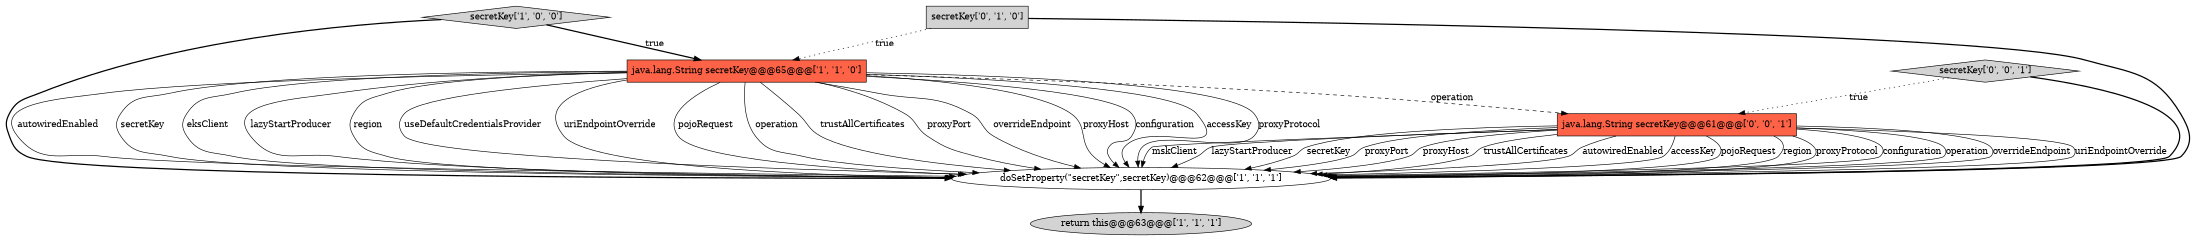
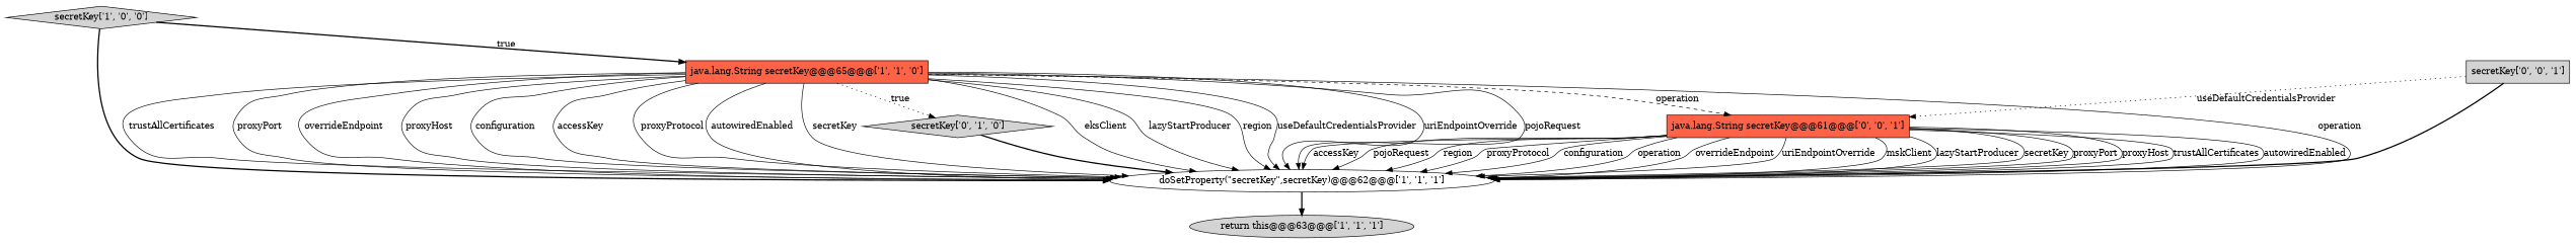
  digraph {
    node [fillcolor=lightgray shape=diamond style=filled]
    edge [style=solid]
    n1 [label="secretKey['1', '0', '0']"]
    n2 [fillcolor=tomato label="java.lang.String secretKey@@@65@@@['1', '1', '0']" shape=box]
    n3 [fillcolor=white label="doSetProperty(\"secretKey\",secretKey)@@@62@@@['1', '1', '1']" shape=ellipse]
    n4 [fillcolor=tomato label="java.lang.String secretKey@@@61@@@['0', '0', '1']" shape=box]
    n5 [label="return this@@@63@@@['1', '1', '1']" shape=ellipse]
-   n6 [label="secretKey['0', '0', '1']"]
-   n7 [label="secretKey['0', '1', '0']" shape=box]
+   n6 [label="secretKey['0', '0', '1']" shape=box]
+   n7 [label="secretKey['0', '1', '0']"]
    n1 -> n2 [label=true style=bold]
    n1 -> n3 [style=bold]
    n2 -> n3 [label=autowiredEnabled]
    n2 -> n3 [label=secretKey]
    n2 -> n3 [label=eksClient]
    n2 -> n3 [label=lazyStartProducer]
    n2 -> n3 [label=region]
    n2 -> n3 [label=useDefaultCredentialsProvider]
    n2 -> n3 [label=uriEndpointOverride]
    n2 -> n3 [label=pojoRequest]
    n2 -> n3 [label=operation]
    n2 -> n3 [label=trustAllCertificates]
    n2 -> n3 [label=proxyPort]
    n2 -> n3 [label=overrideEndpoint]
    n2 -> n3 [label=proxyHost]
    n2 -> n3 [label=configuration]
    n2 -> n3 [label=accessKey]
    n2 -> n3 [label=proxyProtocol]
    n2 -> n4 [label=operation style=dashed]
    n3 -> n5 [style=bold]
    n4 -> n3 [label=mskClient]
    n4 -> n3 [label=lazyStartProducer]
    n4 -> n3 [label=secretKey]
    n4 -> n3 [label=proxyPort]
    n4 -> n3 [label=proxyHost]
    n4 -> n3 [label=trustAllCertificates]
    n4 -> n3 [label=autowiredEnabled]
    n4 -> n3 [label=accessKey]
    n4 -> n3 [label=pojoRequest]
    n4 -> n3 [label=region]
    n4 -> n3 [label=proxyProtocol]
    n4 -> n3 [label=configuration]
    n4 -> n3 [label=operation]
    n4 -> n3 [label=overrideEndpoint]
    n4 -> n3 [label=uriEndpointOverride]
    n6 -> n3 [style=bold]
-   n6 -> n4 [label=true style=dotted]
-   n7 -> n2 [label=true style=dotted]
+   n6 -> n4 [label=useDefaultCredentialsProvider style=dotted]
+   n2 -> n7 [label=true style=dotted]
    n7 -> n3 [style=bold]
  }
